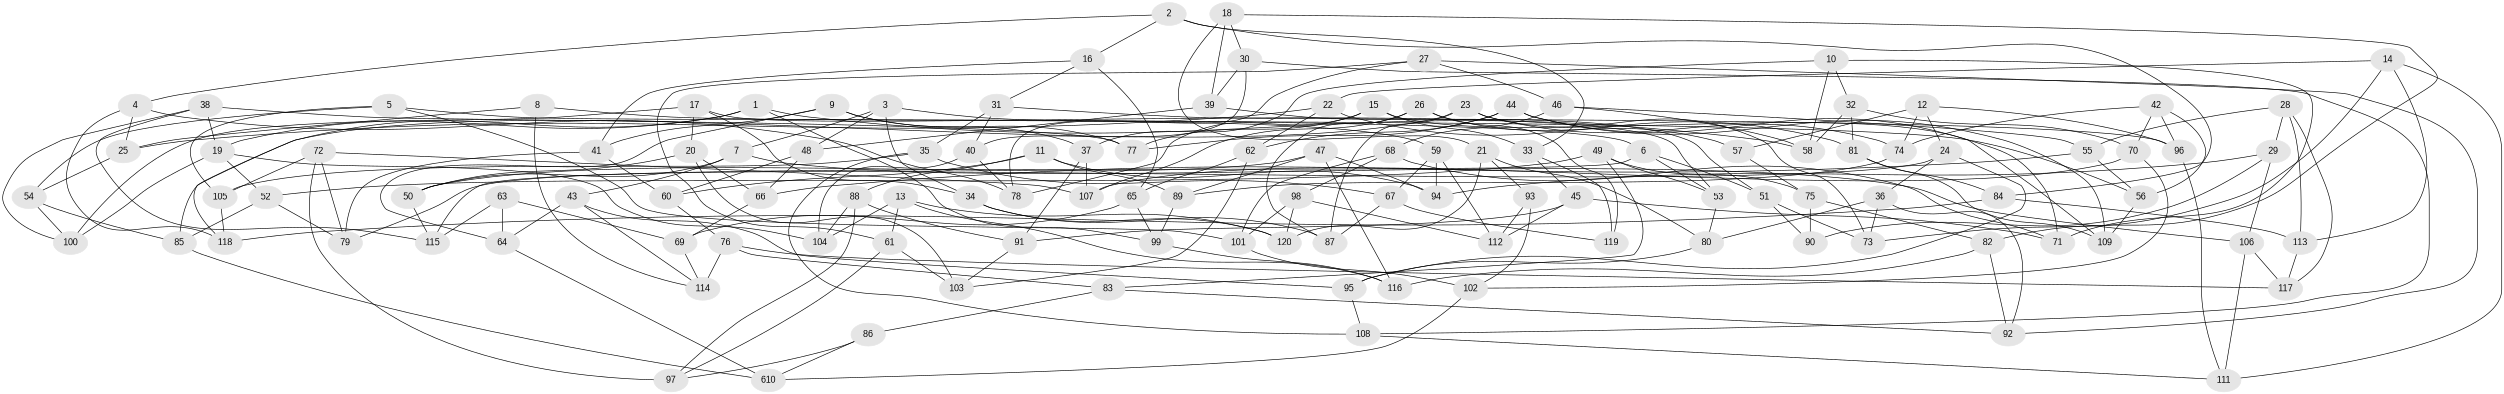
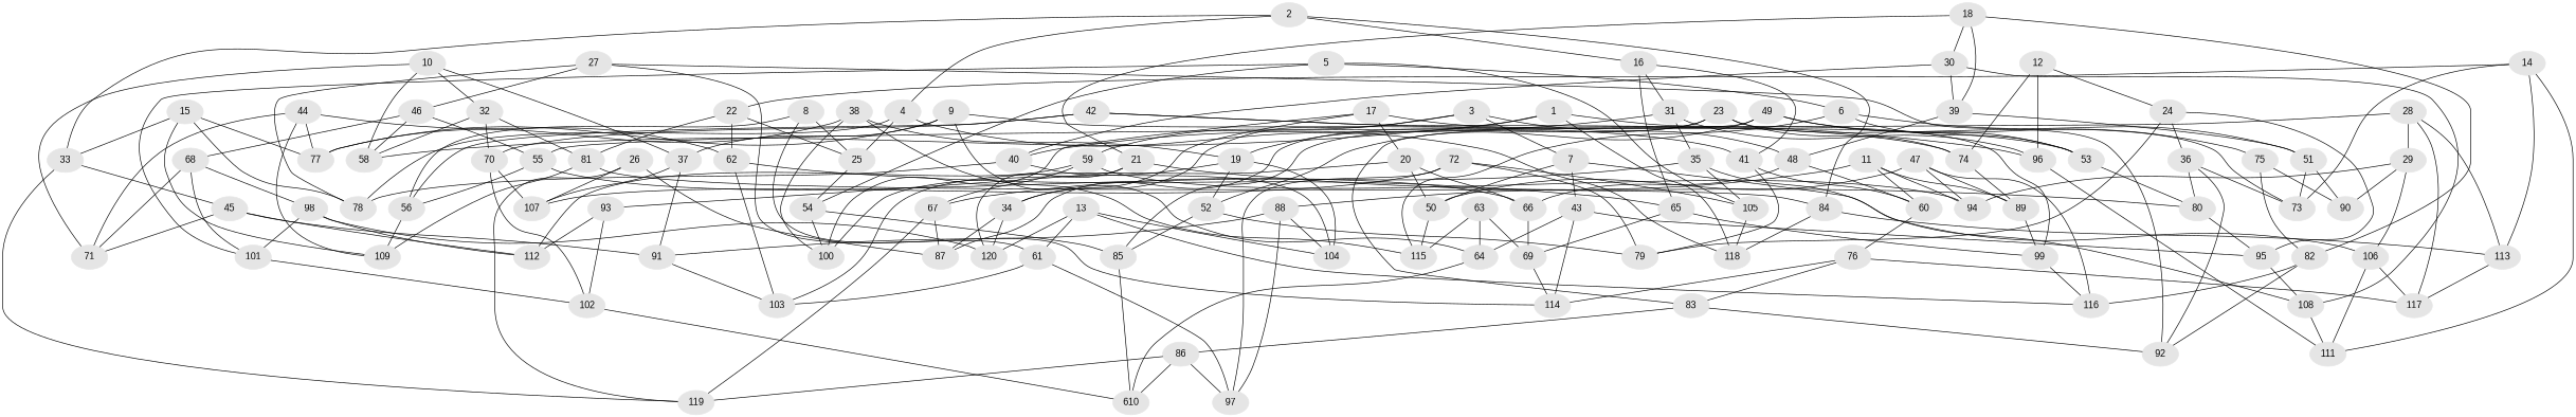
  graph {
    fontname="Liberation Sans"
    node [color=gray90 fontname="Liberation Sans" style=filled]
    edge [fontname="Liberation Sans"]
    1
    19
    58
    99
    118
    104
    100
    52
    116
    2
    4
    16
    33
    84
    25
    78
    41
    31
    65
    119
    45
    113
    3
    7
    34
    48
    59
    43
    50
    106
    120
    87
    60
    66
    94
    67
    112
    54
    5
    6
    101
    105
    51
    53
    115
    85
    102
    90
    73
    80
    114
    64
    95
    111
    117
    8
    56
    109
    9
    37
    77
    107
    91
    79
    n65 [label=610]
    10
    32
    71
    81
    70
    11
    88
    89
    76
    97
    12
    24
-   57
    74
    96
    36
    75
    13
    61
    103
    14
    22
    62
    15
    40
    35
    69
    17
    20
    18
    21
    30
    39
    82
    93
    108
    92
    23
    26
    27
    46
    55
    68
    28
    29
    38
    42
    44
    98
    47
    49
    83
    86
    63
    72
    1 -- 19
    1 -- 58
    1 -- 99
    1 -- 118
    19 -- 104
    19 -- 100
    19 -- 52
    99 -- 116
    52 -- 85
    52 -- 79
    2 -- 4
    2 -- 16
    2 -- 33
    2 -- 84
    4 -- 118
    4 -- 25
    4 -- 78
    16 -- 41
    16 -- 31
    16 -- 65
    33 -- 119
    33 -- 45
    84 -- 118
    84 -- 113
    25 -- 54
    41 -- 60
    41 -- 79
    31 -- 96
    31 -- 40
    31 -- 35
    65 -- 99
    65 -- 69
    45 -- 112
    45 -- 91
    45 -- 71
    113 -- 117
    3 -- 7
    3 -- 34
    3 -- 48
    3 -- 59
    7 -- 43
    7 -- 50
    7 -- 106
    34 -- 120
    34 -- 87
    48 -- 60
    48 -- 66
    59 -- 94
    59 -- 67
    59 -- 112
    43 -- 114
    43 -- 64
    43 -- 95
    50 -- 115
    106 -- 111
    106 -- 117
    60 -- 76
    66 -- 69
    67 -- 119
    67 -- 87
    54 -- 100
    54 -- 85
    5 -- 54
    5 -- 6
    5 -- 101
    5 -- 105
    6 -- 51
    6 -- 53
    6 -- 115
    101 -- 102
    105 -- 118
    51 -- 90
    51 -- 73
    53 -- 80
    85 -- n65
    102 -- n65
    80 -- 95
    64 -- n65
    95 -- 108
    8 -- 25
    8 -- 114
    8 -- 56
    56 -- 109
    9 -- 41
    9 -- 64
    9 -- 37
    9 -- 77
    37 -- 107
    37 -- 91
    91 -- 103
    10 -- 58
    10 -- 37
    10 -- 32
    10 -- 71
    32 -- 58
    32 -- 81
    32 -- 70
    81 -- 84
    81 -- 109
    70 -- 102
    70 -- 107
    11 -- 60
    11 -- 94
    11 -- 88
    11 -- 89
    88 -- 104
    88 -- 91
    88 -- 97
    89 -- 99
    76 -- 114
    76 -- 117
    76 -- 83
    12 -- 24
-   12 -- 57
    12 -- 74
    12 -- 96
    24 -- 95
    24 -- 79
    24 -- 36
-   57 -- 75
    74 -- 89
    96 -- 111
    36 -- 73
    36 -- 80
    36 -- 92
    75 -- 90
    75 -- 82
    13 -- 104
    13 -- 116
    13 -- 120
    13 -- 61
    61 -- 97
    61 -- 103
    14 -- 113
    14 -- 73
    14 -- 111
    14 -- 22
    22 -- 25
    22 -- 81
    22 -- 62
    62 -- 65
    62 -- 103
    15 -- 33
    15 -- 78
    15 -- 109
    15 -- 77
    40 -- 104
    40 -- 78
    35 -- 67
    35 -- 105
    35 -- 108
    69 -- 114
    17 -- 100
    17 -- 34
    17 -- 53
    17 -- 20
    20 -- 50
    20 -- 66
    20 -- 103
    18 -- 21
    18 -- 30
    18 -- 39
    18 -- 82
    21 -- 120
    21 -- 80
    21 -- 93
    30 -- 40
    30 -- 39
    30 -- 108
    39 -- 48
    39 -- 51
    82 -- 116
    82 -- 92
    93 -- 112
    93 -- 102
    108 -- 111
    23 -- 87
    23 -- 85
    23 -- 73
    23 -- 74
    26 -- 119
    26 -- 87
    26 -- 107
-   26 -- 57
    27 -- 78
    27 -- 61
    27 -- 92
    27 -- 46
    46 -- 58
    46 -- 55
    46 -- 68
    55 -- 66
    55 -- 56
    68 -- 101
    68 -- 71
    68 -- 98
    28 -- 113
    28 -- 117
    28 -- 55
    28 -- 29
    29 -- 106
    29 -- 94
    29 -- 90
    38 -- 19
    38 -- 100
    38 -- 115
    38 -- 77
    42 -- 56
    42 -- 70
    42 -- 74
    42 -- 96
    44 -- 109
    44 -- 77
    44 -- 71
    44 -- 62
    98 -- 120
    98 -- 112
    98 -- 101
    47 -- 116
    47 -- 50
    47 -- 94
    47 -- 89
    49 -- 52
    49 -- 53
    49 -- 75
    49 -- 83
    83 -- 92
    83 -- 86
+   86 -- 119
    86 -- n65
    86 -- 97
    63 -- 115
    63 -- 64
    63 -- 69
    72 -- 105
    72 -- 107
    72 -- 79
    72 -- 97
  }
